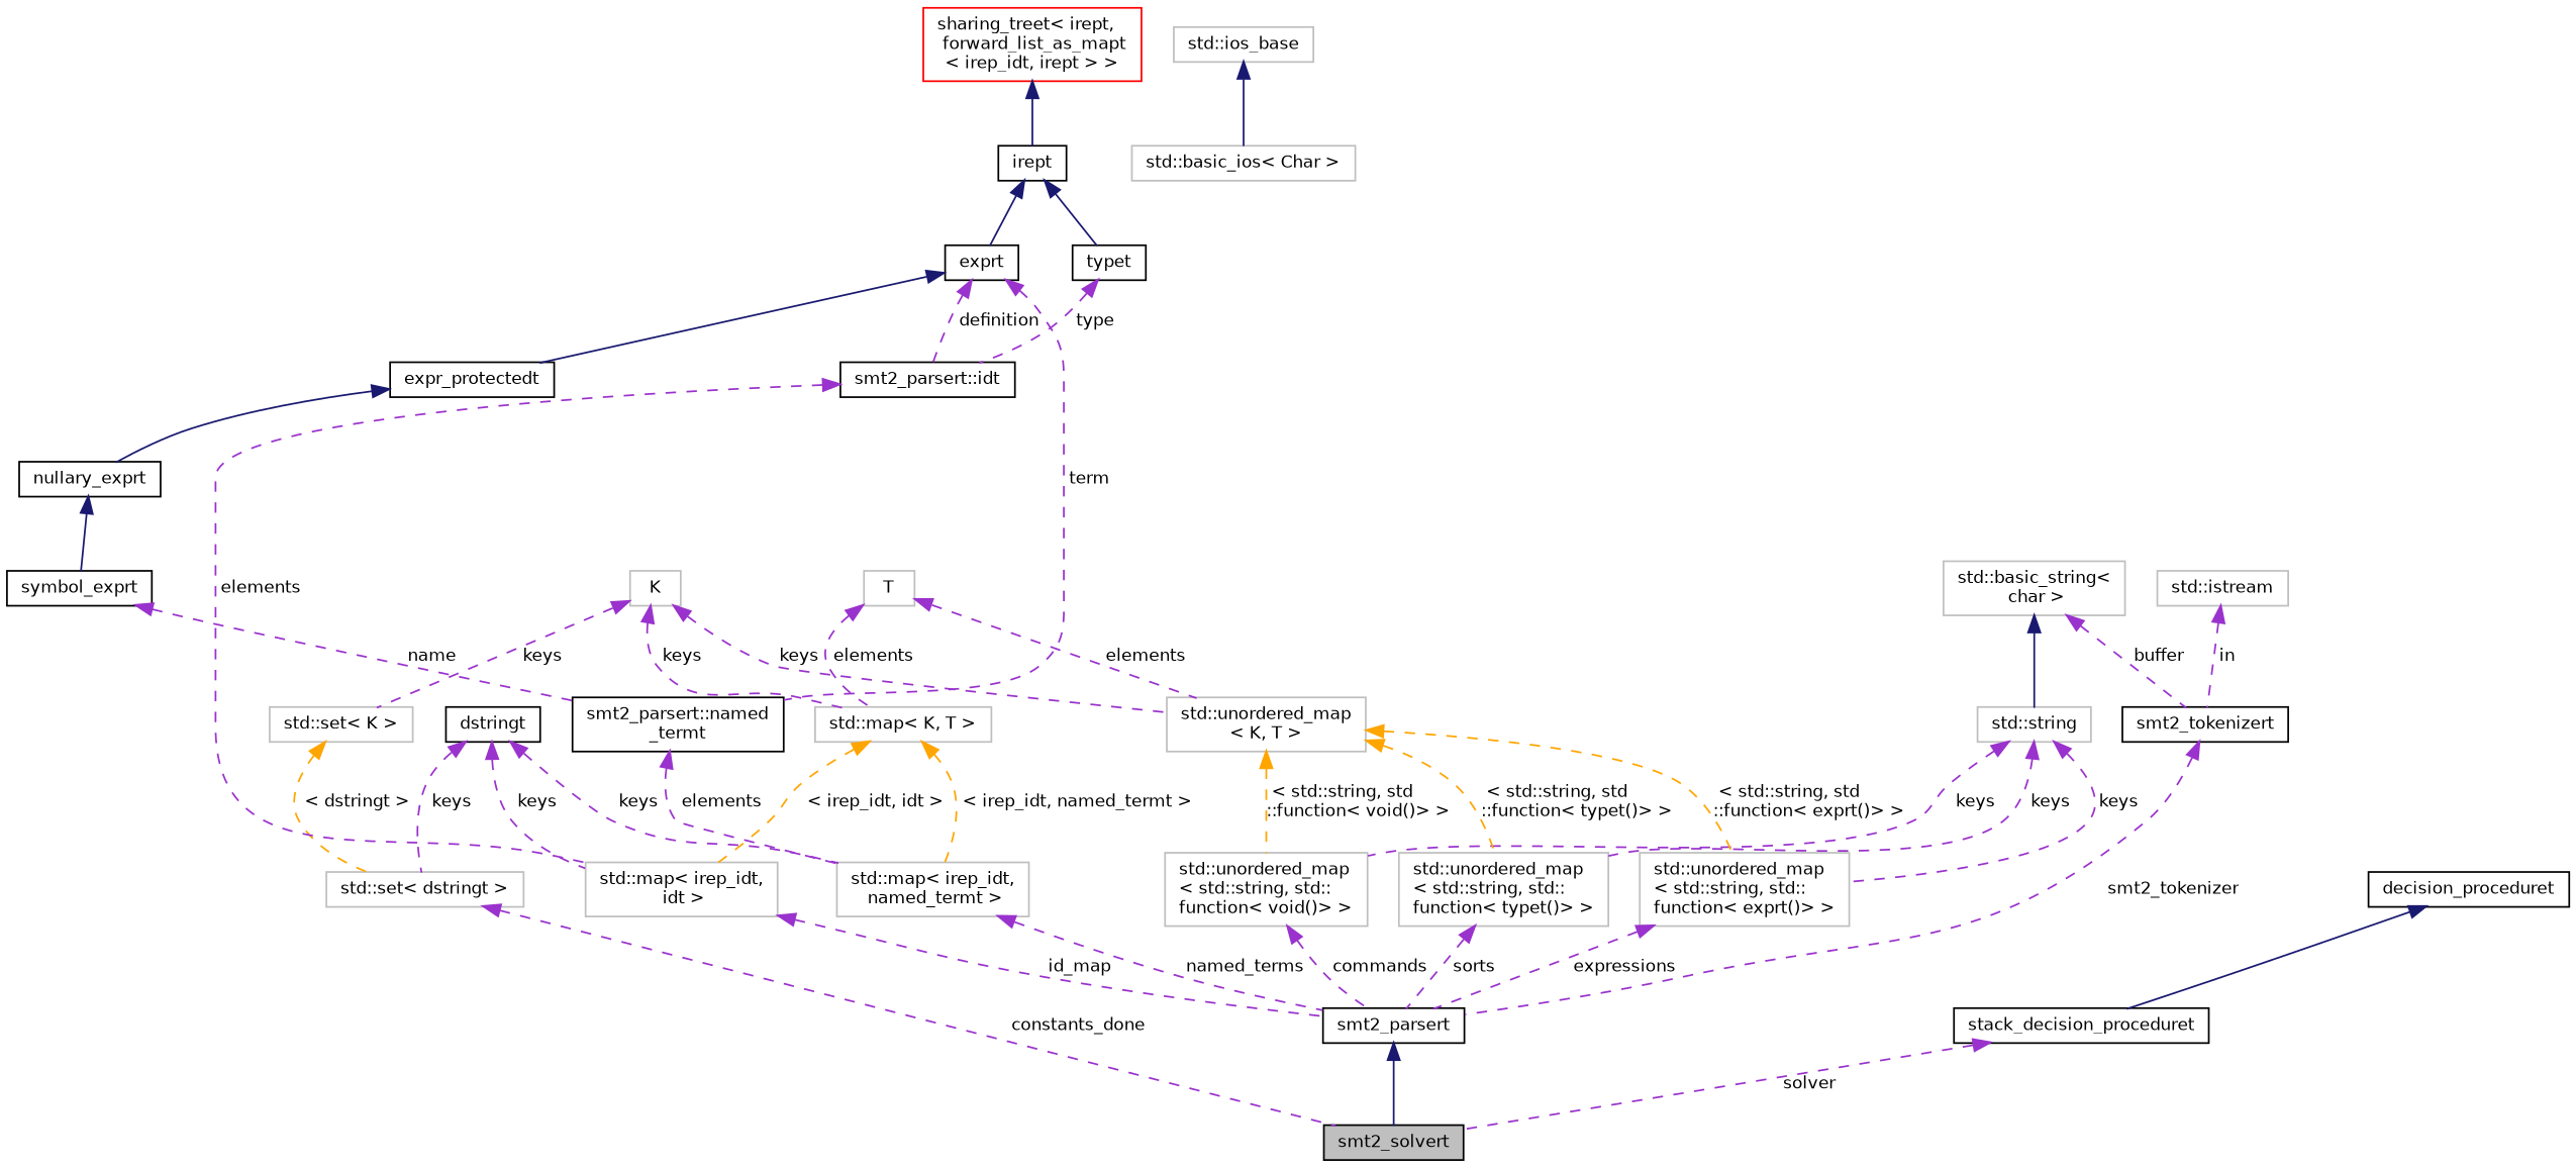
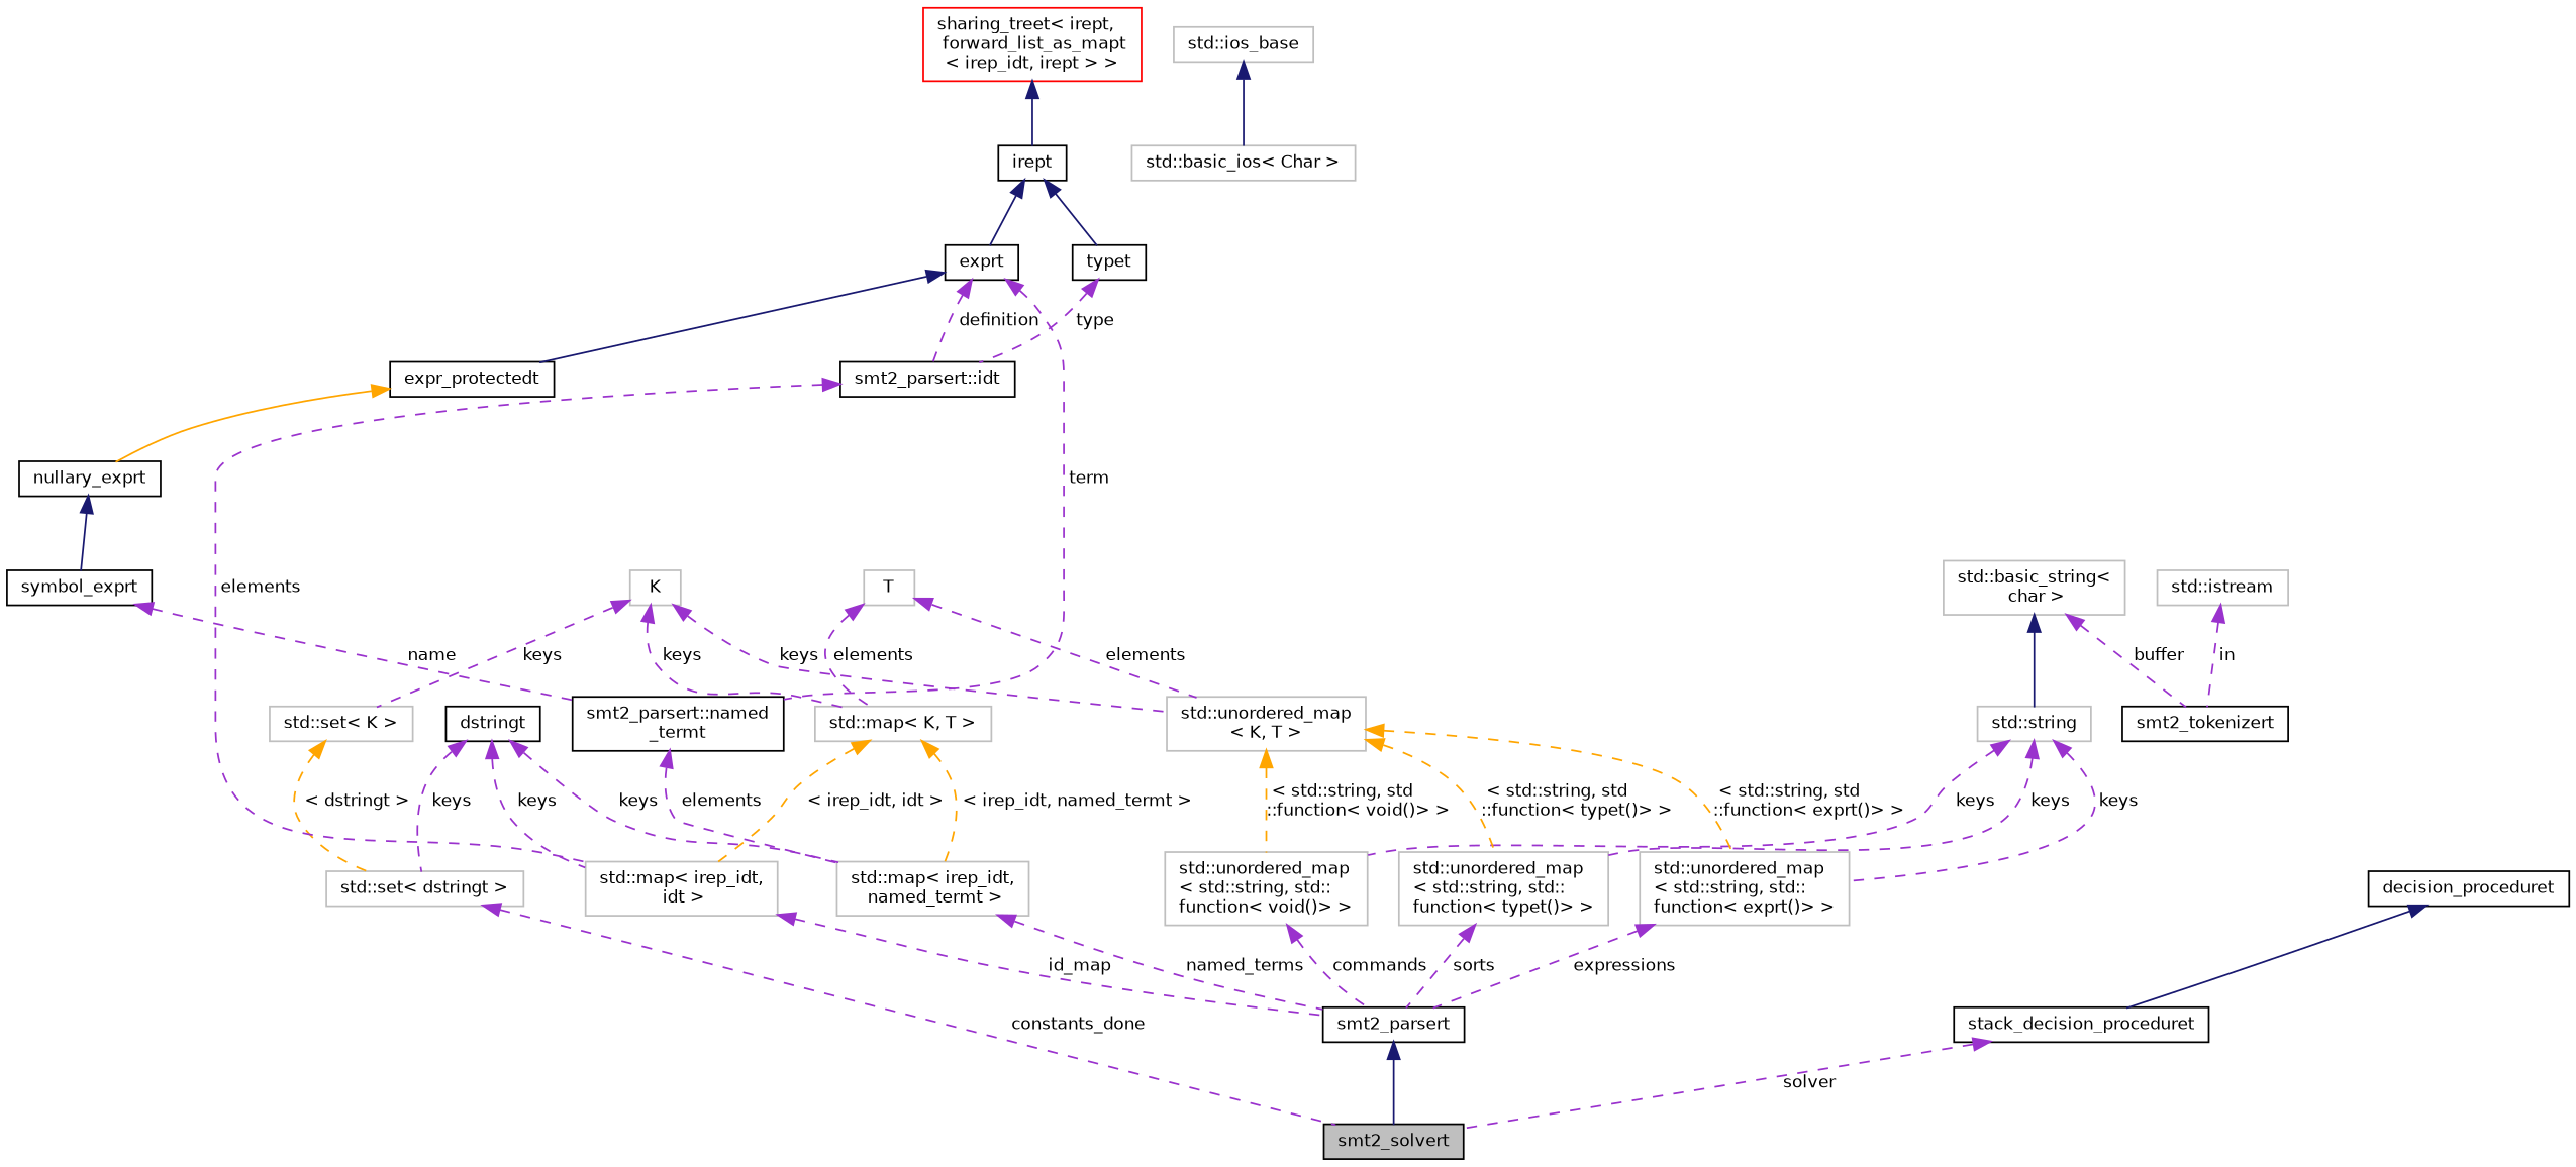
  digraph {
    rankdir=TB
    node [color=grey75 fontname=Helvetica fontsize=10 shape=record]
    edge [color=darkorchid3 dir=back fontname=Helvetica fontsize=10 labelfontname=Helvetica labelfontsize=10 style=dashed]
    n1 [color=black fillcolor=grey75 fontcolor=black height=0.2 label=smt2_solvert style=filled width=0.4]
    n2 [color=black height=0.2 label=smt2_parsert width=0.4]
    n3 [height=0.2 label="std::unordered_map\l\< std::string, std::\lfunction\< exprt()\> \>" width=0.4]
    n4 [height=0.2 label="std::string" width=0.4]
    n5 [height=0.2 label="std::unordered_map\l\< std::string, std::\lfunction\< void()\> \>" width=0.4]
    n6 [height=0.2 label="std::unordered_map\l\< std::string, std::\lfunction\< typet()\> \>" width=0.4]
    n7 [color=black height=0.2 label=smt2_tokenizert width=0.4]
    n8 [height=0.2 label="std::basic_string\<\l char \>" width=0.4]
    n9 [height=0.2 label="std::unordered_map\l\< K, T \>" width=0.4]
    n10 [height=0.2 label=K width=0.4]
    n11 [height=0.2 label="std::map\< K, T \>" width=0.4]
    n12 [height=0.2 label="std::set\< K \>" width=0.4]
    n13 [height=0.2 label="std::map\< irep_idt,\l idt \>" width=0.4]
    n14 [height=0.2 label="std::map\< irep_idt,\l named_termt \>" width=0.4]
    n15 [height=0.2 label="std::set\< dstringt \>" width=0.4]
    n16 [height=0.2 label=T width=0.4]
    n17 [color=black height=0.2 label="smt2_parsert::idt" width=0.4]
    n18 [color=black height=0.2 label=typet width=0.4]
    n19 [color=black height=0.2 label=irept width=0.4]
    n20 [color=black height=0.2 label=exprt width=0.4]
    n21 [color=black height=0.2 label="smt2_parsert::named\l_termt" width=0.4]
    n22 [color=black height=0.2 label=expr_protectedt width=0.4]
    n23 [color=red height=0.2 label="sharing_treet\< irept,\l forward_list_as_mapt\l\< irep_idt, irept \> \>" width=0.4]
    n24 [color=black height=0.2 label=nullary_exprt width=0.4]
    n25 [color=black height=0.2 label=dstringt width=0.4]
    n26 [height=0.2 label="std::istream" width=0.4]
    n27 [height=0.2 label="std::basic_ios\< Char \>" width=0.4]
    n28 [height=0.2 label="std::ios_base" width=0.4]
    n29 [color=black height=0.2 label=symbol_exprt width=0.4]
    n30 [color=black height=0.2 label=stack_decision_proceduret width=0.4]
    n31 [color=black height=0.2 label=decision_proceduret width=0.4]
    n2 -> n1 [color=midnightblue style=solid]
    n3 -> n2 [label=" expressions"]
    n4 -> n3 [label=" keys"]
    n4 -> n5 [label=" keys"]
    n4 -> n6 [label=" keys"]
    n5 -> n2 [label=" commands"]
    n6 -> n2 [label=" sorts"]
-   n7 -> n2 [label=" smt2_tokenizer"]
    n8 -> n4 [color=midnightblue style=solid]
    n8 -> n7 [label=" buffer"]
    n9 -> n3 [color=orange label=" \< std::string, std\l::function\< exprt()\> \>"]
    n9 -> n5 [color=orange label=" \< std::string, std\l::function\< void()\> \>"]
    n9 -> n6 [color=orange label=" \< std::string, std\l::function\< typet()\> \>"]
    n10 -> n9 [label=" keys"]
    n10 -> n11 [label=" keys"]
    n10 -> n12 [label=" keys"]
    n11 -> n13 [color=orange label=" \< irep_idt, idt \>"]
    n11 -> n14 [color=orange label=" \< irep_idt, named_termt \>"]
    n12 -> n15 [color=orange label=" \< dstringt \>"]
    n13 -> n2 [label=" id_map"]
    n14 -> n2 [label=" named_terms"]
    n15 -> n1 [label=" constants_done"]
    n16 -> n9 [label=" elements"]
    n16 -> n11 [label=" elements"]
    n17 -> n13 [label=" elements"]
    n18 -> n17 [label=" type"]
    n19 -> n18 [color=midnightblue style=solid]
    n19 -> n20 [color=midnightblue style=solid]
    n20 -> n17 [label=" definition"]
    n20 -> n21 [label=" term"]
    n20 -> n22 [color=midnightblue style=solid]
    n21 -> n14 [label=" elements"]
-   n22 -> n24 [color=midnightblue style=solid]
+   n22 -> n24 [color=orange style=solid]
    n23 -> n19 [color=midnightblue style=solid]
    n24 -> n29 [color=midnightblue style=solid]
    n25 -> n13 [label=" keys"]
    n25 -> n14 [label=" keys"]
    n25 -> n15 [label=" keys"]
    n26 -> n7 [label=" in"]
    n28 -> n27 [color=midnightblue style=solid]
    n29 -> n21 [label=" name"]
    n30 -> n1 [label=" solver"]
    n31 -> n30 [color=midnightblue style=solid]
  }
